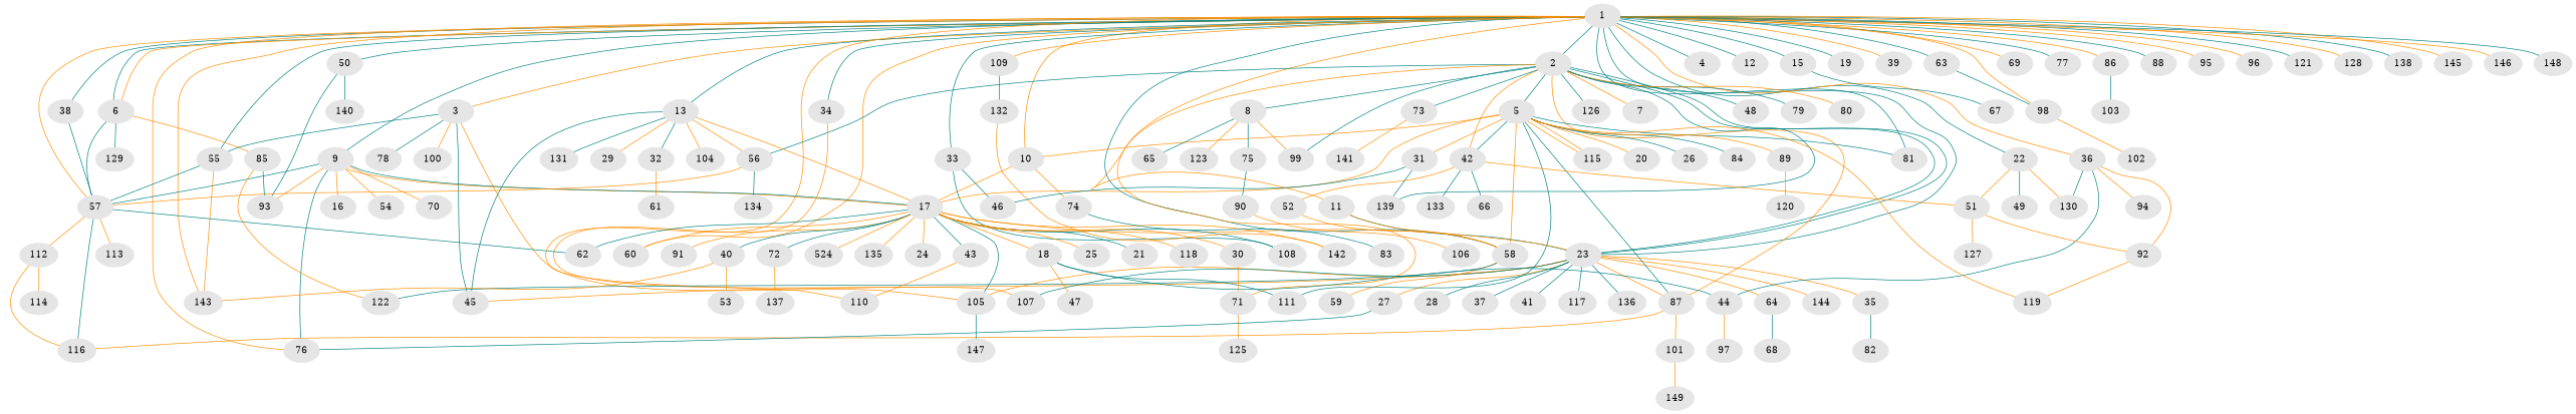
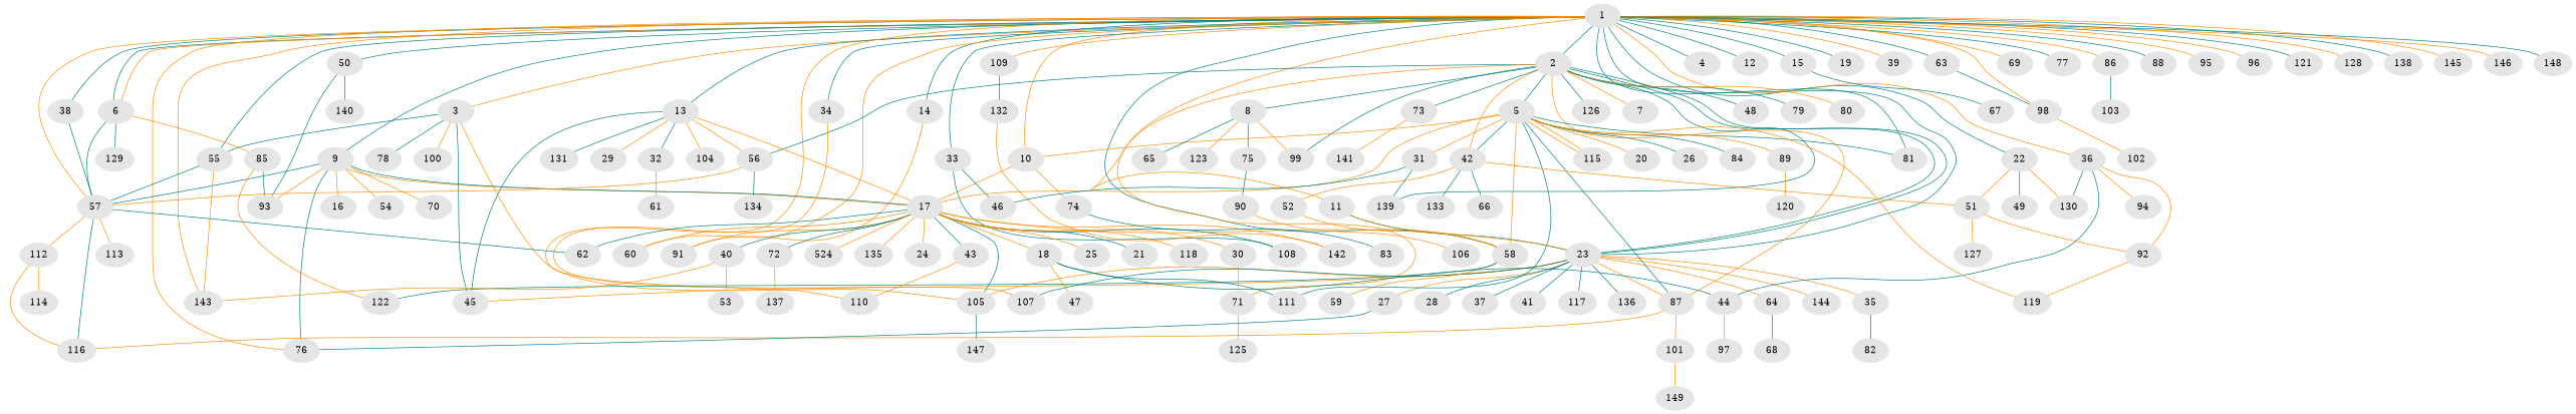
  graph {
    node [color=gray90 style=filled]
    edge [color=darkorange]
    1
    2
    3
    4
    6
    9
    10
    11
    12
    13
+   14
    15
    19
    22
    23
    33
    34
    36
    38
    39
    50
    55
    57
    58
    60
    63
    69
    76
    77
    81
    86
    88
    95
    96
    98
    109
    110
    121
    128
    138
    143
    145
    146
    148
    5
    7
    8
    42
    48
    56
    71
    73
    79
    80
    87
    99
    126
    139
    45
    78
    100
    105
    85
    129
    17
    16
    54
    70
    93
    74
    29
    32
    104
    131
    91
    67
    49
    51
    130
    27
    28
    35
    37
    41
    64
    107
    117
    136
    144
    108
    46
    44
    92
    94
    140
    62
    112
    113
    116
    59
    122
    103
    102
    132
    20
    26
    31
    84
    89
    111
    115
    119
    65
    75
    123
    52
    66
    133
    134
    125
    141
    101
    147
    18
    21
    24
    25
    30
    40
    43
    72
    118
    n133 [label=524]
    135
    142
    120
    90
    83
    61
    47
    53
    137
    97
    127
    82
    68
    114
    106
    149
    1 -- 2 [color=teal]
    1 -- 3
    1 -- 4 [color=teal]
    1 -- 6 [color=teal]
    1 -- 6
    1 -- 9 [color=teal]
    1 -- 10
    1 -- 11
    1 -- 12 [color=teal]
    1 -- 13 [color=teal]
+   1 -- 14 [color=teal]
    1 -- 15 [color=teal]
    1 -- 19 [color=teal]
    1 -- 22 [color=teal]
    1 -- 23 [color=teal]
    1 -- 33 [color=teal]
    1 -- 34 [color=teal]
    1 -- 36
    1 -- 38 [color=teal]
    1 -- 39
    1 -- 50 [color=teal]
    1 -- 55 [color=teal]
    1 -- 57
    1 -- 58 [color=teal]
    1 -- 60
    1 -- 63 [color=teal]
    1 -- 69
    1 -- 76
    1 -- 77 [color=teal]
    1 -- 81 [color=teal]
    1 -- 86
    1 -- 88 [color=teal]
    1 -- 95
    1 -- 96
    1 -- 98
    1 -- 109
    1 -- 110
    1 -- 121 [color=teal]
    1 -- 128
    1 -- 138 [color=teal]
    1 -- 143
    1 -- 145
    1 -- 146
    1 -- 148 [color=teal]
    2 -- 23 [color=teal]
    2 -- 23 [color=teal]
    2 -- 5 [color=teal]
    2 -- 7
    2 -- 8 [color=teal]
    2 -- 42
    2 -- 48 [color=teal]
    2 -- 56 [color=teal]
    2 -- 71
    2 -- 73 [color=teal]
    2 -- 79 [color=teal]
    2 -- 80
    2 -- 87
    2 -- 99 [color=teal]
    2 -- 126 [color=teal]
    2 -- 139 [color=teal]
    3 -- 55 [color=teal]
    3 -- 45 [color=teal]
    3 -- 78 [color=teal]
    3 -- 100
    3 -- 105
    6 -- 57 [color=teal]
    6 -- 85
    6 -- 129 [color=teal]
    9 -- 57 [color=teal]
    9 -- 76 [color=teal]
    9 -- 17
    9 -- 17 [color=teal]
    9 -- 16
    9 -- 54
    9 -- 70
    9 -- 93
    10 -- 17
    10 -- 74
    11 -- 23 [color=teal]
    11 -- 58
    13 -- 56
    13 -- 45 [color=teal]
    13 -- 17
    13 -- 29
    13 -- 32 [color=teal]
    13 -- 104
    13 -- 131 [color=teal]
+   14 -- 91
    15 -- 67 [color=teal]
    22 -- 49 [color=teal]
    22 -- 51
    22 -- 130
    23 -- 87
    23 -- 45
    23 -- 105
    23 -- 27
    23 -- 28 [color=teal]
    23 -- 35
    23 -- 37 [color=teal]
    23 -- 41 [color=teal]
    23 -- 64
    23 -- 107 [color=teal]
    23 -- 117 [color=teal]
    23 -- 136 [color=teal]
    23 -- 144
    33 -- 108 [color=teal]
    33 -- 46 [color=teal]
    34 -- 107
    36 -- 130 [color=teal]
    36 -- 44 [color=teal]
    36 -- 92
    36 -- 94
    38 -- 57 [color=teal]
    50 -- 93 [color=teal]
    50 -- 140 [color=teal]
    55 -- 57 [color=teal]
    55 -- 143
    57 -- 62 [color=teal]
    57 -- 112
    57 -- 113
    57 -- 116 [color=teal]
    58 -- 59
    58 -- 122 [color=teal]
    63 -- 98 [color=teal]
    86 -- 103 [color=teal]
    98 -- 102
    109 -- 132 [color=teal]
    5 -- 10
    5 -- 58
    5 -- 81 [color=teal]
    5 -- 42 [color=teal]
    5 -- 87 [color=teal]
    5 -- 17
    5 -- 20
    5 -- 26 [color=teal]
    5 -- 31
    5 -- 84 [color=teal]
    5 -- 89
    5 -- 111 [color=teal]
    5 -- 115
    5 -- 115
    5 -- 119
    8 -- 99
    8 -- 65 [color=teal]
    8 -- 75 [color=teal]
    8 -- 123
    42 -- 51
    42 -- 52
    42 -- 66 [color=teal]
    42 -- 133 [color=teal]
    56 -- 57
    56 -- 134 [color=teal]
    71 -- 125
    73 -- 141
    87 -- 116
    87 -- 101
    105 -- 147 [color=teal]
    85 -- 93 [color=teal]
    85 -- 122
    17 -- 23
    17 -- 60
    17 -- 105 [color=teal]
    17 -- 91
    17 -- 108 [color=teal]
    17 -- 62 [color=teal]
    17 -- 18
    17 -- 21 [color=teal]
    17 -- 24
    17 -- 25
    17 -- 30
    17 -- 40 [color=teal]
    17 -- 43 [color=teal]
    17 -- 72 [color=teal]
    17 -- 118
    17 -- n133
    17 -- 135
    17 -- 142
    74 -- 83 [color=teal]
    32 -- 61
    51 -- 92
    51 -- 127
    27 -- 76 [color=teal]
    35 -- 82 [color=teal]
    64 -- 68 [color=teal]
    44 -- 97
    92 -- 119
    112 -- 116
    112 -- 114
    132 -- 142
    31 -- 139 [color=teal]
    31 -- 46 [color=teal]
    89 -- 120
    75 -- 90 [color=teal]
    52 -- 58
    101 -- 149
    18 -- 44 [color=teal]
    18 -- 111 [color=teal]
    18 -- 47
    30 -- 71
    40 -- 143
    40 -- 53
    43 -- 110
    72 -- 137
    90 -- 106
  }
